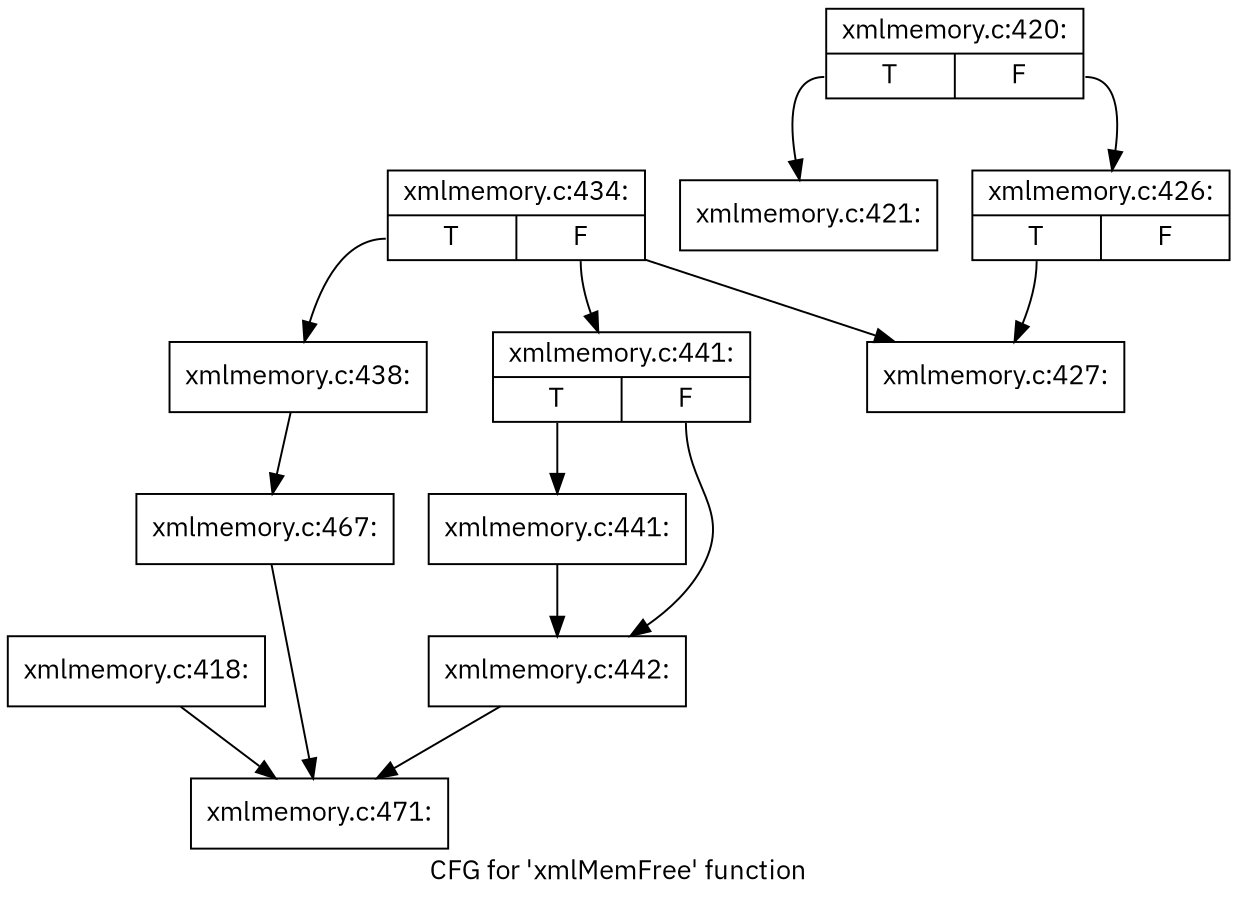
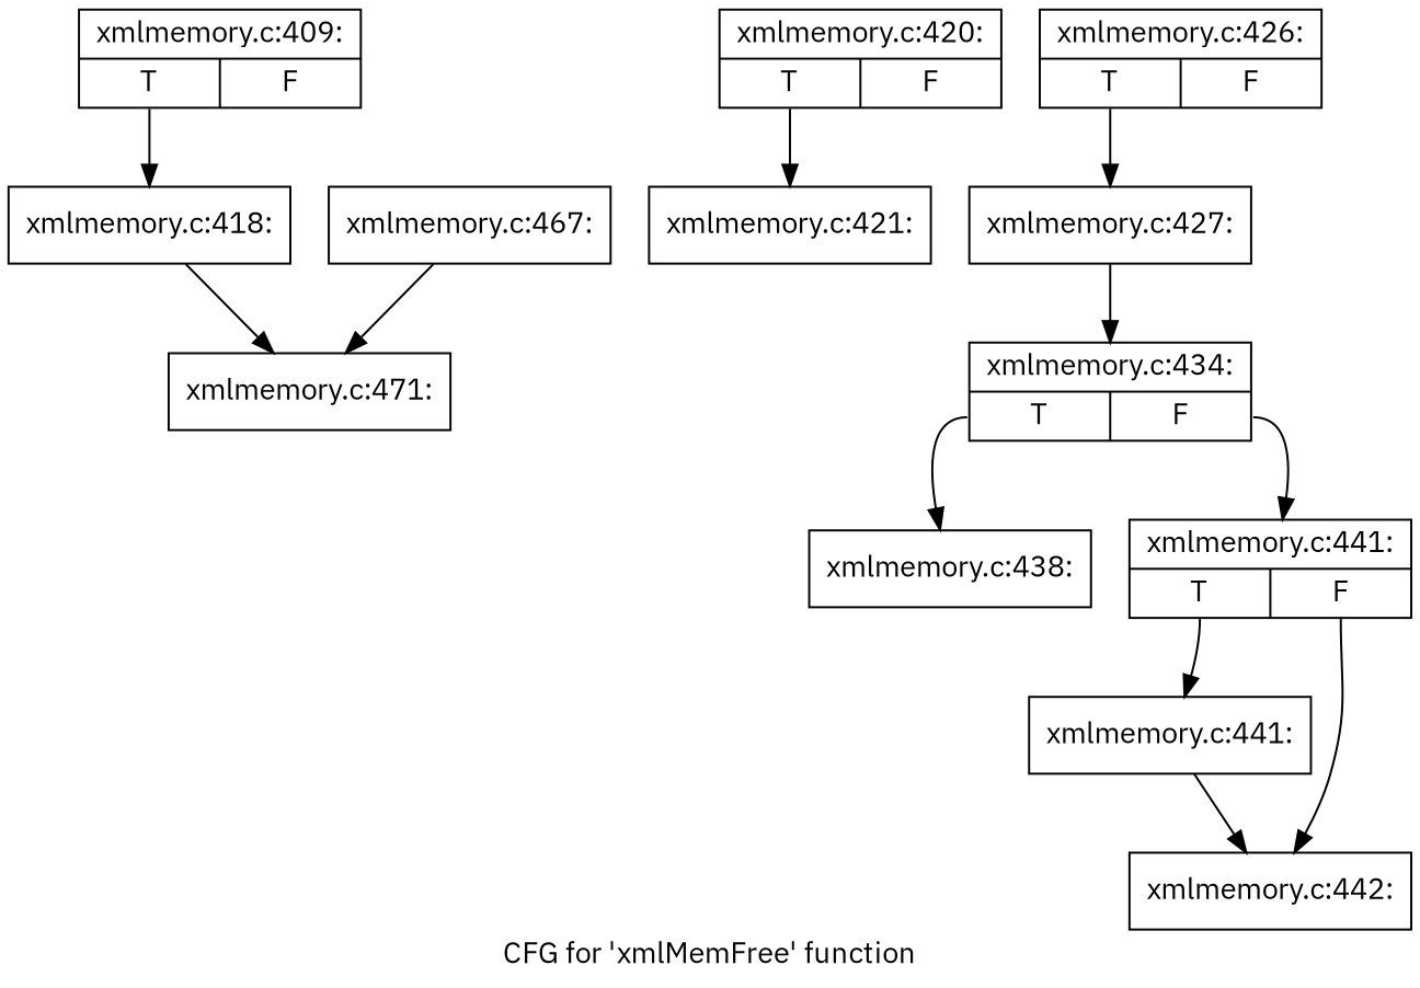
  digraph {
    fontname="IBM Plex Sans"
    label="CFG for 'xmlMemFree' function"
    node [fontname="IBM Plex Sans" shape=record]
    edge [fontname="IBM Plex Sans"]
+   n1 [label="{xmlmemory.c:409:|{<s0>T|<s1>F}}"]
    n2 [label="{xmlmemory.c:418:}"]
    n3 [label="{xmlmemory.c:471:}"]
    n4 [label="{xmlmemory.c:420:|{<s0>T|<s1>F}}"]
    n5 [label="{xmlmemory.c:421:}"]
    n6 [label="{xmlmemory.c:426:|{<s0>T|<s1>F}}"]
    n7 [label="{xmlmemory.c:427:}"]
    n8 [label="{xmlmemory.c:467:}"]
    n9 [label="{xmlmemory.c:434:|{<s0>T|<s1>F}}"]
    n10 [label="{xmlmemory.c:438:}"]
    n11 [label="{xmlmemory.c:441:|{<s0>T|<s1>F}}"]
    n12 [label="{xmlmemory.c:441:}"]
    n13 [label="{xmlmemory.c:442:}"]
+   n1 -> n2 [tailport=s0]
    n2 -> n3
    n4 -> n5 [tailport=s0]
-   n4 -> n6 [tailport=s1]
    n6 -> n7 [tailport=s0]
-   n9 -> n7
+   n7 -> n9
    n8 -> n3
    n9 -> n10 [tailport=s0]
    n9 -> n11 [tailport=s1]
-   n10 -> n8
    n11 -> n12 [tailport=s0]
    n11 -> n13 [tailport=s1]
    n12 -> n13
-   n13 -> n3
  }
